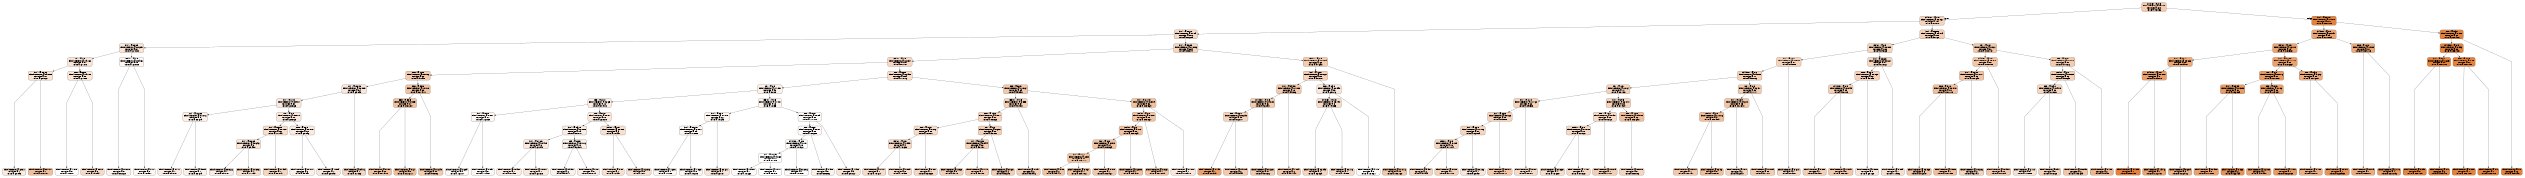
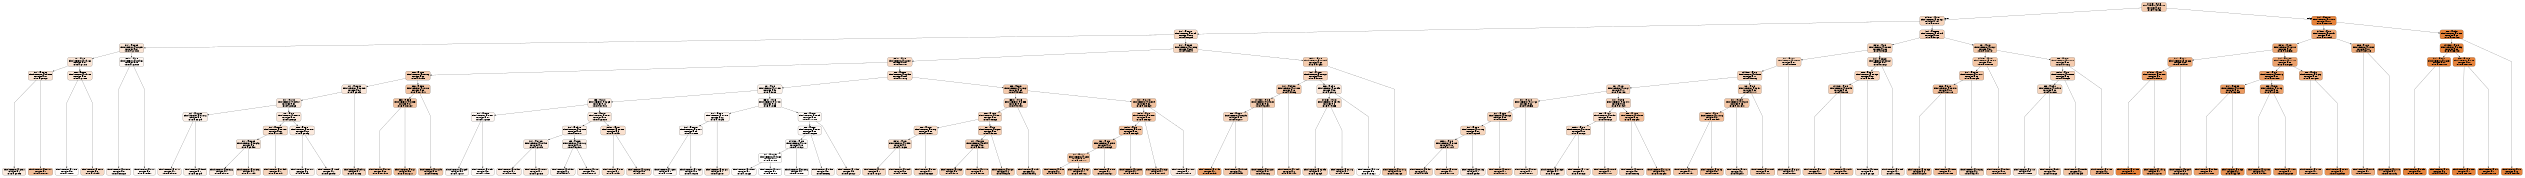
  digraph {
    fontname="DejaVu Sans"
    ranksep=equally
    splines=polyline
    node [color=black fillcolor="#e58139" fontname="DejaVu Sans" shape=box style="filled, rounded"]
    edge [fontname="DejaVu Sans"]
    n1 [fillcolor="#f4caac" label="smoker <= 0.5\nabsolute_error = 35.118\nsamples = 611\nvalue = 98.156"]
    n2 [fillcolor="#f6d4bb" label="children <= 1.5\nabsolute_error = 25.164\nsamples = 484\nvalue = 87.371"]
    n3 [label="bmi <= 30.05\nabsolute_error = 17.341\nsamples = 127\nvalue = 185.713"]
    n4 [fillcolor="#fae6d7" label="bmi <= 32.65\nabsolute_error = 18.696\nsamples = 8\nvalue = 65.932"]
    n5 [fillcolor="#fbe9dd" label="bmi <= 27.65\nabsolute_error = 21.943\nsamples = 8\nvalue = 61.291"]
    n6 [fillcolor="#fbeee4" label="age <= 25.5\nabsolute_error = 13.046\nsamples = 11\nvalue = 56.321"]
    n7 [fillcolor="#fefaf7" label="children <= 0.5\nabsolute_error = 14.2\nsamples = 18\nvalue = 41.564"]
    n8 [fillcolor="#f8dbc6" label="region <= 2.5\nabsolute_error = 1.333\nsamples = 9\nvalue = 78.652"]
    n9 [fillcolor="#f5cfb4" label="bmi <= 31.15\nabsolute_error = 3.399\nsamples = 12\nvalue = 92.454"]
    n10 [fillcolor="#f2c29f" label="sex <= 0.5\nabsolute_error = 6.311\nsamples = 14\nvalue = 108.369"]
    n11 [fillcolor="#f6d3bb" label="region <= 1.5\nabsolute_error = 8.423\nsamples = 10\nvalue = 87.409"]
    n12 [fillcolor="#fffefd" label="bmi <= 32.95\nabsolute_error = 9.065\nsamples = 11\nvalue = 37.303"]
    n13 [fillcolor="#f2c19d" label="bmi <= 27.4\nabsolute_error = 6.55\nsamples = 10\nvalue = 109.747"]
    n14 [fillcolor="#f7d7c1" label="bmi <= 23.45\nabsolute_error = 27.29\nsamples = 326\nvalue = 82.688"]
    n15 [fillcolor="#f5cfb4" label="bmi <= 33.05\nabsolute_error = 19.179\nsamples = 158\nvalue = 92.765"]
    n16 [fillcolor="#eca36f" label="children <= 1.5\nabsolute_error = 15.297\nsamples = 59\nvalue = 144.859"]
    n17 [label="age <= 29.5\nabsolute_error = 0.115\nsamples = 68\nvalue = 185.713"]
    n18 [fillcolor="#fae5d5" label="bmi <= 22.25\nabsolute_error = 22.652\nsamples = 37\nvalue = 67.085"]
    n19 [fillcolor="#f6d5bd" label="bmi <= 35.85\nabsolute_error = 27.236\nsamples = 289\nvalue = 85.579"]
    n20 [fillcolor="#f6d2b8" label="region <= 2.5\nabsolute_error = 18.081\nsamples = 108\nvalue = 89.363"]
    n21 [fillcolor="#f3c6a5" label="sex <= 0.5\nabsolute_error = 18.67\nsamples = 50\nvalue = 103.787"]
    n22 [fillcolor="#eca36e" label="region <= 0.5\nabsolute_error = 16.141\nsamples = 48\nvalue = 145.588"]
    n23 [fillcolor="#eda876" label="age <= 46.0\nabsolute_error = 11.51\nsamples = 11\nvalue = 139.443"]
    n24 [label="children <= 0.5\nabsolute_error = 0.336\nsamples = 22\nvalue = 185.713"]
    n25 [fillcolor="#f9e4d5" label="sex <= 0.5\nabsolute_error = 19.462\nsamples = 24\nvalue = 67.411"]
    n26 [fillcolor="#fdf6f1" label="region <= 0.5\nabsolute_error = 23.962\nsamples = 13\nvalue = 46.015"]
    n27 [fillcolor="#f7d7c1" label="region <= 0.5\nabsolute_error = 26.507\nsamples = 221\nvalue = 82.787"]
    n28 [fillcolor="#f4cbad" label="region <= 0.5\nabsolute_error = 28.159\nsamples = 68\nvalue = 97.682"]
    n29 [fillcolor="#f6d2b8" label="bmi <= 20.2\nabsolute_error = 18.581\nsamples = 84\nvalue = 89.538"]
    n30 [fillcolor="#f7d6be" label="bmi <= 25.65\nabsolute_error = 15.267\nsamples = 24\nvalue = 84.564"]
    n31 [fillcolor="#f3c5a3" label="children <= 2.5\nabsolute_error = 15.841\nsamples = 28\nvalue = 105.215"]
    n32 [fillcolor="#f4cbae" label="age <= 50.5\nabsolute_error = 22.121\nsamples = 22\nvalue = 97.126"]
    n33 [fillcolor="#eda775" label="bmi <= 22.4\nabsolute_error = 18.666\nsamples = 13\nvalue = 139.981"]
    n34 [fillcolor="#eba06a" label="bmi <= 27.85\nabsolute_error = 14.442\nsamples = 35\nvalue = 148.655"]
    n35 [label="bmi <= 32.2\nabsolute_error = 0.625\nsamples = 11\nvalue = 185.713"]
    n36 [label="age <= 22.5\nabsolute_error = 0.03\nsamples = 11\nvalue = 185.713"]
    n37 [fillcolor="#f9e3d3" label="bmi <= 21.05\nabsolute_error = 19.115\nsamples = 14\nvalue = 68.863"]
    n38 [fillcolor="#fae5d5" label="age <= 32.5\nabsolute_error = 19.735\nsamples = 10\nvalue = 67.085"]
    n39 [fillcolor="#f4cbae" label="age <= 44.5\nabsolute_error = 23.106\nsamples = 62\nvalue = 97.198"]
    n40 [fillcolor="#f8dcc8" label="age <= 38.5\nabsolute_error = 26.958\nsamples = 159\nvalue = 77.246"]
    n41 [fillcolor="#f6d1b7" label="bmi <= 40.5\nabsolute_error = 28.361\nsamples = 53\nvalue = 90.143"]
    n42 [fillcolor="#f5d0b5" label="children <= 2.5\nabsolute_error = 19.502\nsamples = 77\nvalue = 92.006"]
    n43 [fillcolor="#f6d1b7" label="age <= 33.0\nabsolute_error = 15.161\nsamples = 20\nvalue = 90.098"]
    n44 [fillcolor="#f3c4a3" label="bmi <= 38.55\nabsolute_error = 17.177\nsamples = 16\nvalue = 105.658"]
    n45 [fillcolor="#f5d0b5" label="region <= 1.5\nabsolute_error = 18.855\nsamples = 16\nvalue = 91.363"]
    n46 [fillcolor="#eb9f68" label="children <= 0.5\nabsolute_error = 20.032\nsamples = 8\nvalue = 149.873"]
    n47 [fillcolor="#ea9b62" label="sex <= 0.5\nabsolute_error = 13.276\nsamples = 24\nvalue = 154.323"]
    n48 [fillcolor="#eeac7c" label="age <= 29.0\nabsolute_error = 9.616\nsamples = 11\nvalue = 134.685"]
    n49 [fillcolor="#fae6d8" label="bmi <= 25.75\nabsolute_error = 16.123\nsamples = 34\nvalue = 65.093"]
    n50 [fillcolor="#f2c2a0" label="age <= 53.5\nabsolute_error = 11.042\nsamples = 28\nvalue = 107.971"]
    n51 [fillcolor="#fcf1e9" label="sex <= 0.5\nabsolute_error = 17.454\nsamples = 90\nvalue = 52.05"]
    n52 [fillcolor="#f4c9ab" label="age <= 52.5\nabsolute_error = 14.867\nsamples = 69\nvalue = 99.331"]
    n53 [fillcolor="#f4c9ab" label="bmi <= 39.55\nabsolute_error = 27.022\nsamples = 40\nvalue = 99.386"]
    n54 [fillcolor="#fae6d8" label="age <= 29.0\nabsolute_error = 20.592\nsamples = 13\nvalue = 65.276"]
    n55 [fillcolor="#f6d2b9" label="sex <= 0.5\nabsolute_error = 20.67\nsamples = 47\nvalue = 88.733"]
    n56 [fillcolor="#f4cbad" label="sex <= 0.5\nabsolute_error = 16.34\nsamples = 30\nvalue = 97.777"]
    n57 [fillcolor="#f5cdb0" label="children <= 2.5\nabsolute_error = 12.293\nsamples = 15\nvalue = 95.403"]
    n58 [fillcolor="#f2be9a" label="age <= 54.0\nabsolute_error = 12.178\nsamples = 10\nvalue = 112.443"]
    n59 [fillcolor="#f6d6be" label="age <= 39.0\nabsolute_error = 10.918\nsamples = 10\nvalue = 84.834"]
    n60 [fillcolor="#ea995f" label="bmi <= 25.55\nabsolute_error = 11.828\nsamples = 14\nvalue = 156.589"]
    n61 [fillcolor="#eba069" label="age <= 51.5\nabsolute_error = 14.06\nsamples = 10\nvalue = 149.057"]
    n62 [fillcolor="#fae7da" label="bmi <= 27.5\nabsolute_error = 15.927\nsamples = 30\nvalue = 63.565"]
    n63 [fillcolor="#f2c29f" label="age <= 58.5\nabsolute_error = 8.053\nsamples = 17\nvalue = 108.457"]
    n64 [fillcolor="#fbece2" label="age <= 22.0\nabsolute_error = 16.65\nsamples = 42\nvalue = 57.908"]
    n65 [fillcolor="#fdf4ee" label="region <= 1.5\nabsolute_error = 17.18\nsamples = 48\nvalue = 48.35"]
    n66 [fillcolor="#f5d0b6" label="region <= 1.5\nabsolute_error = 8.853\nsamples = 37\nvalue = 90.981"]
    n67 [fillcolor="#f2c29f" label="bmi <= 24.75\nabsolute_error = 12.519\nsamples = 32\nvalue = 108.369"]
    n68 [fillcolor="#f4ccae" label="children <= 0.5\nabsolute_error = 29.843\nsamples = 34\nvalue = 96.891"]
    n69 [fillcolor="#f7dac5" label="children <= 0.5\nabsolute_error = 13.791\nsamples = 8\nvalue = 79.835"]
    n70 [fillcolor="#f6d2b8" label="bmi <= 24.0\nabsolute_error = 14.762\nsamples = 22\nvalue = 89.538"]
    n71 [fillcolor="#f6d3ba" label="bmi <= 29.5\nabsolute_error = 26.071\nsamples = 25\nvalue = 87.929"]
    n72 [fillcolor="#f3c5a4" label="bmi <= 28.9\nabsolute_error = 19.601\nsamples = 15\nvalue = 104.371"]
    n73 [fillcolor="#fcf0e7" label="bmi <= 26.15\nabsolute_error = 14.276\nsamples = 8\nvalue = 53.679"]
    n74 [fillcolor="#fae7da" label="sex <= 0.5\nabsolute_error = 15.872\nsamples = 22\nvalue = 63.565"]
    n75 [fillcolor="#fdf6f1" label="bmi <= 32.5\nabsolute_error = 2.307\nsamples = 14\nvalue = 46.135"]
    n76 [fillcolor="#fae8db" label="age <= 31.5\nabsolute_error = 18.34\nsamples = 28\nvalue = 62.828"]
    n77 [fillcolor="#fdf4ee" label="bmi <= 33.1\nabsolute_error = 14.278\nsamples = 16\nvalue = 48.603"]
    n78 [fillcolor="#fdf8f3" label="age <= 30.5\nabsolute_error = 18.39\nsamples = 32\nvalue = 44.473"]
    n79 [fillcolor="#f6d3b9" label="age <= 43.5\nabsolute_error = 9.854\nsamples = 31\nvalue = 88.563"]
    n80 [fillcolor="#f2c29f" label="region <= 2.5\nabsolute_error = 8.305\nsamples = 28\nvalue = 108.367"]
    n81 [fillcolor="#f6d4bc" label="age <= 38.0\nabsolute_error = 25.692\nsamples = 10\nvalue = 86.277"]
    n82 [fillcolor="#f6d2b8" label="bmi <= 26.5\nabsolute_error = 15.165\nsamples = 18\nvalue = 89.538"]
    n83 [fillcolor="#f7d9c4" label="age <= 41.0\nabsolute_error = 18.98\nsamples = 15\nvalue = 80.361"]
    n84 [fillcolor="#f1bd98" label="age <= 42.5\nabsolute_error = 29.288\nsamples = 10\nvalue = 113.692"]
    n85 [fillcolor="#f2be99" label="region <= 0.5\nabsolute_error = 14.116\nsamples = 9\nvalue = 112.959"]
    n86 [fillcolor="#f8decb" label="bmi <= 30.25\nabsolute_error = 20.421\nsamples = 12\nvalue = 74.799"]
    n87 [fillcolor="#fbeade" label="age <= 28.5\nabsolute_error = 10.141\nsamples = 10\nvalue = 60.596"]
    n88 [fillcolor="#fbece1" label="bmi <= 29.75\nabsolute_error = 17.173\nsamples = 19\nvalue = 58.247"]
    n89 [fillcolor="#f9e0ce" label="region <= 1.5\nabsolute_error = 10.183\nsamples = 9\nvalue = 72.997"]
    n90 [fillcolor="#fdf5f0" label="bmi <= 25.75\nabsolute_error = 6.834\nsamples = 12\nvalue = 47.133"]
    n91 [fillcolor="#fef9f6" label="age <= 25.0\nabsolute_error = 13.57\nsamples = 23\nvalue = 42.613"]
    n92 [fillcolor="#f8dbc6" label="age <= 41.5\nabsolute_error = 2.246\nsamples = 13\nvalue = 78.817"]
    n93 [fillcolor="#f5cfb4" label="sex <= 0.5\nabsolute_error = 8.688\nsamples = 18\nvalue = 92.454"]
    n94 [fillcolor="#f2c29f" label="region <= 1.5\nabsolute_error = 9.441\nsamples = 21\nvalue = 108.369"]
    n95 [fillcolor="#f6d5bc" label="bmi <= 32.0\nabsolute_error = 14.436\nsamples = 14\nvalue = 86.159"]
    n96 [fillcolor="#f7d9c4" label="region <= 0.5\nabsolute_error = 14.873\nsamples = 11\nvalue = 80.361"]
    n97 [fillcolor="#fbeadd" label="absolute_error = 6.824\nsamples = 7\nvalue = 61.095"]
    n98 [fillcolor="#f2be99" label="absolute_error = 33.407\nsamples = 7\nvalue = 113.184"]
    n99 [fillcolor="#fefbf9" label="absolute_error = 4.878\nsamples = 5\nvalue = 40.317"]
    n100 [fillcolor="#f7dac5" label="absolute_error = 15.21\nsamples = 5\nvalue = 79.199"]
    n101 [fillcolor="#fcf1e9" label="absolute_error = 22.325\nsamples = 5\nvalue = 52.268"]
    n102 [fillcolor="#fdf6f1" label="absolute_error = 24.1\nsamples = 8\nvalue = 45.937"]
    n103 [fillcolor="#f7d6bf" label="absolute_error = 3.976\nsamples = 4\nvalue = 84.126"]
    n104 [fillcolor="#fbebe0" label="absolute_error = 17.44\nsamples = 4\nvalue = 59.078"]
    n105 [fillcolor="#fcf0e7" label="absolute_error = 9.529\nsamples = 4\nvalue = 53.679"]
    n106 [fillcolor="#f6d5bd" label="absolute_error = 17.939\nsamples = 4\nvalue = 85.579"]
    n107 [fillcolor="#fbebe0" label="absolute_error = 25.366\nsamples = 4\nvalue = 59.148"]
    n108 [fillcolor="#f8decb" label="absolute_error = 11.586\nsamples = 4\nvalue = 74.799"]
    n109 [fillcolor="#fcf0e7" label="absolute_error = 10.171\nsamples = 6\nvalue = 53.827"]
    n110 [fillcolor="#fae6d8" label="absolute_error = 4.519\nsamples = 4\nvalue = 65.093"]
    n111 [fillcolor="#f4caab" label="absolute_error = 11.691\nsamples = 11\nvalue = 98.886"]
    n112 [fillcolor="#f2c29f" label="absolute_error = 8.482\nsamples = 12\nvalue = 107.973"]
    n113 [fillcolor="#f1bd97" label="absolute_error = 0.64\nsamples = 5\nvalue = 114.644"]
    n114 [fillcolor="#fdf6f1" label="absolute_error = 2.639\nsamples = 9\nvalue = 46.147"]
    n115 [fillcolor="#fdf7f3" label="absolute_error = 1.397\nsamples = 5\nvalue = 44.951"]
    n116 [fillcolor="#fbece2" label="absolute_error = 23.931\nsamples = 4\nvalue = 57.908"]
    n117 [fillcolor="#fae8db" label="absolute_error = 18.547\nsamples = 4\nvalue = 62.828"]
    n118 [fillcolor="#fcf1e9" label="absolute_error = 19.937\nsamples = 6\nvalue = 52.374"]
    n119 [fillcolor="#fbece1" label="absolute_error = 1.23\nsamples = 5\nvalue = 58.249"]
    n120 [fillcolor="#f9e0ce" label="absolute_error = 2.02\nsamples = 4\nvalue = 72.997"]
    n121 [fillcolor="#f8dfcd" label="absolute_error = 16.306\nsamples = 5\nvalue = 73.2"]
    n122 [fillcolor="#fdf5f0" label="absolute_error = 4.651\nsamples = 4\nvalue = 47.133"]
    n123 [fillcolor="#fdf4ee" label="absolute_error = 7.863\nsamples = 8\nvalue = 48.603"]
    n124 [fillcolor="#fae6d7" label="absolute_error = 22.644\nsamples = 4\nvalue = 65.73"]
    n125 [fillcolor="#fef9f6" label="absolute_error = 11.527\nsamples = 7\nvalue = 42.662"]
    n126 [fillcolor="#ffffff" label="absolute_error = 1.277\nsamples = 4\nvalue = 35.542"]
    n127 [fillcolor="#fef9f6" label="absolute_error = 21.286\nsamples = 7\nvalue = 42.213"]
    n128 [fillcolor="#fcf0e7" label="absolute_error = 1.918\nsamples = 5\nvalue = 53.536"]
    n129 [fillcolor="#f9e4d4" label="absolute_error = 7.908\nsamples = 9\nvalue = 68.167"]
    n130 [fillcolor="#f5ceb2" label="absolute_error = 2.094\nsamples = 6\nvalue = 93.996"]
    n131 [fillcolor="#f8dbc6" label="absolute_error = 1.727\nsamples = 4\nvalue = 78.647"]
    n132 [fillcolor="#f7dbc6" label="absolute_error = 0.889\nsamples = 5\nvalue = 78.983"]
    n133 [fillcolor="#f7d7c0" label="absolute_error = 3.007\nsamples = 4\nvalue = 83.363"]
    n134 [fillcolor="#f5cfb4" label="absolute_error = 2.365\nsamples = 8\nvalue = 92.41"]
    n135 [fillcolor="#f4cbad" label="absolute_error = 2.778\nsamples = 4\nvalue = 98.112"]
    n136 [fillcolor="#f5cdb0" label="absolute_error = 20.68\nsamples = 6\nvalue = 95.608"]
    n137 [fillcolor="#fae7da" label="absolute_error = 24.012\nsamples = 4\nvalue = 148.971"]
    n138 [fillcolor="#f2c19d" label="absolute_error = 8.45\nsamples = 6\nvalue = 109.747"]
    n139 [fillcolor="#f2c19d" label="absolute_error = 3.067\nsamples = 4\nvalue = 109.706"]
    n140 [fillcolor="#f3c6a6" label="absolute_error = 3.425\nsamples = 4\nvalue = 102.964"]
    n141 [fillcolor="#f2c19d" label="absolute_error = 16.331\nsamples = 7\nvalue = 109.978"]
    n142 [fillcolor="#f3c3a1" label="absolute_error = 2.865\nsamples = 7\nvalue = 107.029"]
    n143 [fillcolor="#f3c6a5" label="absolute_error = 27.176\nsamples = 15\nvalue = 103.462"]
    n144 [fillcolor="#f4caac" label="absolute_error = 31.621\nsamples = 24\nvalue = 98.156"]
    n145 [fillcolor="#eba069" label="absolute_error = 2.795\nsamples = 4\nvalue = 58.919"]
    n146 [fillcolor="#f4c9ab" label="absolute_error = 19.739\nsamples = 6\nvalue = 99.399"]
    n147 [fillcolor="#f3c5a4" label="absolute_error = 7.139\nsamples = 6\nvalue = 104.797"]
    n148 [fillcolor="#fef9f5" label="absolute_error = 9.445\nsamples = 5\nvalue = 42.864"]
    n149 [fillcolor="#f6d4bc" label="absolute_error = 16.092\nsamples = 4\nvalue = 86.369"]
    n150 [fillcolor="#f7dac5" label="absolute_error = 12.476\nsamples = 4\nvalue = 79.835"]
    n151 [fillcolor="#f7d7c1" label="absolute_error = 3.641\nsamples = 7\nvalue = 82.934"]
    n152 [fillcolor="#f7dac4" label="absolute_error = 10.52\nsamples = 4\nvalue = 80.014"]
    n153 [fillcolor="#f3c7a7" label="absolute_error = 15.114\nsamples = 4\nvalue = 102.44"]
    n154 [fillcolor="#f6d6be" label="absolute_error = 9.987\nsamples = 6\nvalue = 84.909"]
    n155 [fillcolor="#f5d0b5" label="absolute_error = 3.222\nsamples = 4\nvalue = 91.473"]
    n156 [fillcolor="#fae5d7" label="absolute_error = 30.436\nsamples = 4\nvalue = 65.95"]
    n157 [fillcolor="#f8ddca" label="absolute_error = 31.565\nsamples = 4\nvalue = 75.658"]
    n158 [fillcolor="#f7d9c4" label="absolute_error = 7.454\nsamples = 7\nvalue = 80.361"]
    n159 [fillcolor="#f5ceb1" label="absolute_error = 22.349\nsamples = 4\nvalue = 94.404"]
    n160 [fillcolor="#f6d5be" label="absolute_error = 25.025\nsamples = 5\nvalue = 85.186"]
+   n161 [fillcolor="#f1bd98" label="absolute_error = 24.648\nsamples = 5\nvalue = 113.692"]
    n162 [fillcolor="#f4c7a8" label="absolute_error = 15.072\nsamples = 4\nvalue = 101.794"]
    n163 [fillcolor="#f1bc96" label="absolute_error = 13.16\nsamples = 5\nvalue = 115.01"]
    n164 [fillcolor="#f6d4bb" label="absolute_error = 18.0\nsamples = 6\nvalue = 86.817"]
    n165 [fillcolor="#f4cbad" label="absolute_error = 12.239\nsamples = 15\nvalue = 97.471"]
    n166 [fillcolor="#f8decb" label="absolute_error = 5.039\nsamples = 4\nvalue = 74.936"]
    n167 [fillcolor="#f9e3d4" label="absolute_error = 2.335\nsamples = 5\nvalue = 68.468"]
    n168 [fillcolor="#f5ceb2" label="absolute_error = 8.552\nsamples = 7\nvalue = 93.932"]
    n169 [fillcolor="#f3c7a7" label="absolute_error = 14.894\nsamples = 8\nvalue = 102.257"]
    n170 [fillcolor="#f3c4a2" label="absolute_error = 15.863\nsamples = 6\nvalue = 106.207"]
    n171 [fillcolor="#f2be9a" label="absolute_error = 2.531\nsamples = 4\nvalue = 112.455"]
    n172 [fillcolor="#f6d4bb" label="absolute_error = 18.686\nsamples = 6\nvalue = 86.794"]
    n173 [fillcolor="#f4c7a8" label="absolute_error = 13.932\nsamples = 12\nvalue = 101.89"]
    n174 [fillcolor="#f3c6a5" label="absolute_error = 23.593\nsamples = 6\nvalue = 103.619"]
    n175 [fillcolor="#f9e1d0" label="absolute_error = 6.741\nsamples = 5\nvalue = 71.535"]
    n176 [fillcolor="#f5d0b5" label="absolute_error = 3.97\nsamples = 5\nvalue = 91.363"]
    n177 [fillcolor="#f0b58b" label="absolute_error = 8.758\nsamples = 6\nvalue = 123.15"]
    n178 [fillcolor="#efb286" label="absolute_error = 3.639\nsamples = 5\nvalue = 126.946"]
    n179 [label="absolute_error = 14.025\nsamples = 4\nvalue = 185.713"]
    n180 [fillcolor="#eca26c" label="absolute_error = 4.976\nsamples = 4\nvalue = 146.784"]
    n181 [fillcolor="#eca16c" label="absolute_error = 12.985\nsamples = 8\nvalue = 147.232"]
    n182 [fillcolor="#e89152" label="absolute_error = 8.165\nsamples = 6\nvalue = 166.759"]
    n183 [fillcolor="#eba06a" label="absolute_error = 16.751\nsamples = 6\nvalue = 148.252"]
    n184 [fillcolor="#ea9a60" label="absolute_error = 4.781\nsamples = 4\nvalue = 156.185"]
    n185 [fillcolor="#eeae80" label="absolute_error = 1.425\nsamples = 7\nvalue = 132.17"]
    n186 [fillcolor="#e89253" label="absolute_error = 12.377\nsamples = 4\nvalue = 165.933"]
    n187 [fillcolor="#eeab7c" label="absolute_error = 3.119\nsamples = 7\nvalue = 135.127"]
    n188 [fillcolor="#ea9b62" label="absolute_error = 6.778\nsamples = 4\nvalue = 154.296"]
    n189 [fillcolor="#e5833c" label="absolute_error = 0.392\nsamples = 5\nvalue = 183.713"]
    n190 [label="absolute_error = 0.0\nsamples = 6\nvalue = 185.713"]
    n191 [label="absolute_error = 0.125\nsamples = 4\nvalue = 185.713"]
    n192 [label="absolute_error = 0.0\nsamples = 7\nvalue = 185.713"]
    n193 [label="absolute_error = 0.0\nsamples = 46\nvalue = 185.713"]
    subgraph sub_1 {
      rank=same
      n1
    }
    subgraph sub_2 {
      rank=same
      n2
      n3
    }
    subgraph sub_3 {
      rank=same
      n4
      n5
      n6
      n7
      n8
      n9
      n10
      n11
    }
    subgraph sub_4 {
      rank=same
      n12
      n13
    }
    subgraph sub_5 {
      rank=same
      n14
      n15
      n16
      n17
    }
    subgraph sub_6 {
      rank=same
      n18
      n19
      n20
      n21
      n22
      n23
      n24
    }
    subgraph sub_7 {
      rank=same
      n25
      n26
      n27
      n28
      n29
      n30
      n31
      n32
      n33
      n34
      n35
      n36
    }
    subgraph sub_8 {
      rank=same
      n37
      n38
      n39
      n40
      n41
      n42
      n43
      n44
      n45
      n46
      n47
      n48
    }
    subgraph sub_9 {
      rank=same
      n49
      n50
      n51
      n52
      n53
      n54
      n55
      n56
      n57
      n58
      n59
      n60
      n61
    }
    subgraph sub_10 {
      rank=same
      n62
      n63
      n64
      n65
      n66
      n67
      n68
      n69
      n70
      n71
      n72
    }
    subgraph sub_11 {
      rank=same
      n73
      n74
      n75
      n76
      n77
      n78
      n79
      n80
      n81
      n82
      n83
      n84
      n85
    }
    subgraph sub_12 {
      rank=same
      n86
      n87
      n88
      n89
      n90
      n91
      n92
      n93
      n94
      n95
      n96
    }
    subgraph sub_13 {
      rank=same
      n97
      n98
      n99
      n100
      n101
      n102
      n103
      n104
      n105
      n106
      n107
      n108
      n109
      n110
      n111
      n112
      n113
      n114
      n115
      n116
      n117
      n118
      n119
      n120
      n121
      n122
      n123
      n124
      n125
      n126
      n127
      n128
      n129
      n130
      n131
      n132
      n133
      n134
      n135
      n136
      n137
      n138
      n139
      n140
      n141
      n142
      n143
      n144
      n145
      n146
      n147
      n148
      n149
      n150
      n151
      n152
      n153
      n154
      n155
      n156
      n157
      n158
      n159
      n160
+     n161
      n162
      n163
      n164
      n165
      n166
      n167
      n168
      n169
      n170
      n171
      n172
      n173
      n174
      n175
      n176
      n177
      n178
      n179
      n180
      n181
      n182
      n183
      n184
      n185
      n186
      n187
      n188
      n189
      n190
      n191
      n192
      n193
    }
    n1 -> n2 [headlabel=True labelangle=45 labeldistance=2.5]
    n1 -> n3 [headlabel=False labelangle=-45 labeldistance=2.5]
    n2 -> n14
    n2 -> n15
    n3 -> n16
    n3 -> n17
    n4 -> n107
    n4 -> n108
    n5 -> n116
    n5 -> n117
    n6 -> n118
    n6 -> n119
    n7 -> n12
    n7 -> n127
    n8 -> n131
    n8 -> n132
    n9 -> n134
    n9 -> n135
    n10 -> n13
    n10 -> n140
    n11 -> n154
    n11 -> n155
    n12 -> n125
    n12 -> n126
    n13 -> n138
    n13 -> n139
    n14 -> n18
    n14 -> n19
    n15 -> n20
    n15 -> n21
    n16 -> n22
    n16 -> n23
    n17 -> n24
    n17 -> n193
    n18 -> n25
    n18 -> n26
    n19 -> n27
    n19 -> n28
    n20 -> n29
    n20 -> n30
    n21 -> n31
    n21 -> n32
    n22 -> n33
    n22 -> n34
    n23 -> n187
    n23 -> n188
    n24 -> n35
    n24 -> n36
    n25 -> n37
    n25 -> n38
    n26 -> n101
    n26 -> n102
    n27 -> n39
    n27 -> n40
    n28 -> n41
    n28 -> n143
    n29 -> n42
    n29 -> n151
    n30 -> n43
    n30 -> n166
    n31 -> n44
    n31 -> n173
    n32 -> n45
    n32 -> n177
    n33 -> n46
    n33 -> n178
    n34 -> n47
    n34 -> n48
    n35 -> n189
    n35 -> n190
    n36 -> n191
    n36 -> n192
    n37 -> n97
    n37 -> n98
    n38 -> n99
    n38 -> n100
    n39 -> n49
    n39 -> n50
    n40 -> n51
    n40 -> n52
    n41 -> n53
    n41 -> n54
    n42 -> n55
    n42 -> n56
    n43 -> n57
    n43 -> n167
    n44 -> n58
    n44 -> n172
    n45 -> n59
    n45 -> n174
    n46 -> n179
    n46 -> n180
    n47 -> n60
    n47 -> n61
    n48 -> n185
    n48 -> n186
    n49 -> n62
    n49 -> n103
    n50 -> n63
    n50 -> n111
    n51 -> n64
    n51 -> n65
    n52 -> n66
    n52 -> n67
    n53 -> n68
    n53 -> n147
    n54 -> n69
    n54 -> n148
    n55 -> n70
    n55 -> n71
    n56 -> n72
    n56 -> n165
    n57 -> n168
    n57 -> n169
    n58 -> n170
    n58 -> n171
    n59 -> n175
    n59 -> n176
    n60 -> n181
    n60 -> n182
    n61 -> n183
    n61 -> n184
    n62 -> n73
    n62 -> n74
    n63 -> n112
    n63 -> n113
    n64 -> n75
    n64 -> n76
    n65 -> n77
    n65 -> n78
    n66 -> n79
    n66 -> n130
    n67 -> n80
    n67 -> n137
    n68 -> n81
    n68 -> n144
    n69 -> n149
    n69 -> n150
    n70 -> n82
    n70 -> n152
    n71 -> n83
    n71 -> n84
    n72 -> n85
    n72 -> n164
    n73 -> n104
    n73 -> n105
    n74 -> n86
    n74 -> n87
    n75 -> n114
    n75 -> n115
    n76 -> n88
    n76 -> n89
    n77 -> n90
    n77 -> n124
    n78 -> n91
    n78 -> n129
    n79 -> n92
    n79 -> n93
    n80 -> n94
    n80 -> n142
    n81 -> n145
    n81 -> n146
    n82 -> n95
    n82 -> n153
    n83 -> n96
    n83 -> n159
    n84 -> n160
+   n84 -> n161
    n85 -> n162
    n85 -> n163
    n86 -> n4
    n86 -> n106
    n87 -> n109
    n87 -> n110
    n88 -> n5
    n88 -> n6
    n89 -> n120
    n89 -> n121
    n90 -> n122
    n90 -> n123
    n91 -> n7
    n91 -> n128
    n92 -> n8
    n92 -> n133
    n93 -> n9
    n93 -> n136
    n94 -> n10
    n94 -> n141
    n95 -> n11
    n95 -> n156
    n96 -> n157
    n96 -> n158
  }
